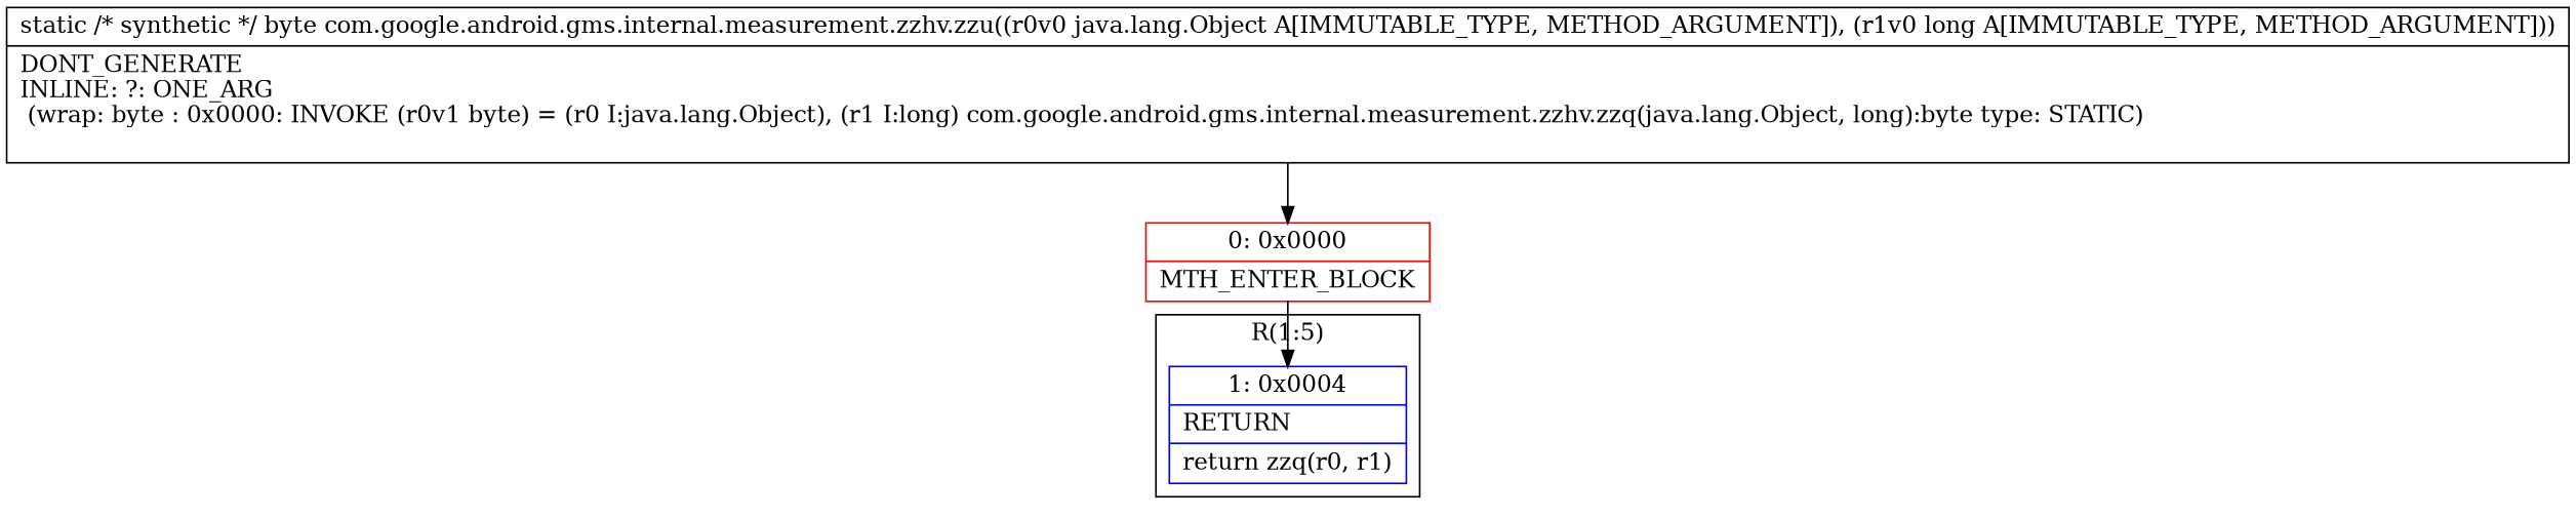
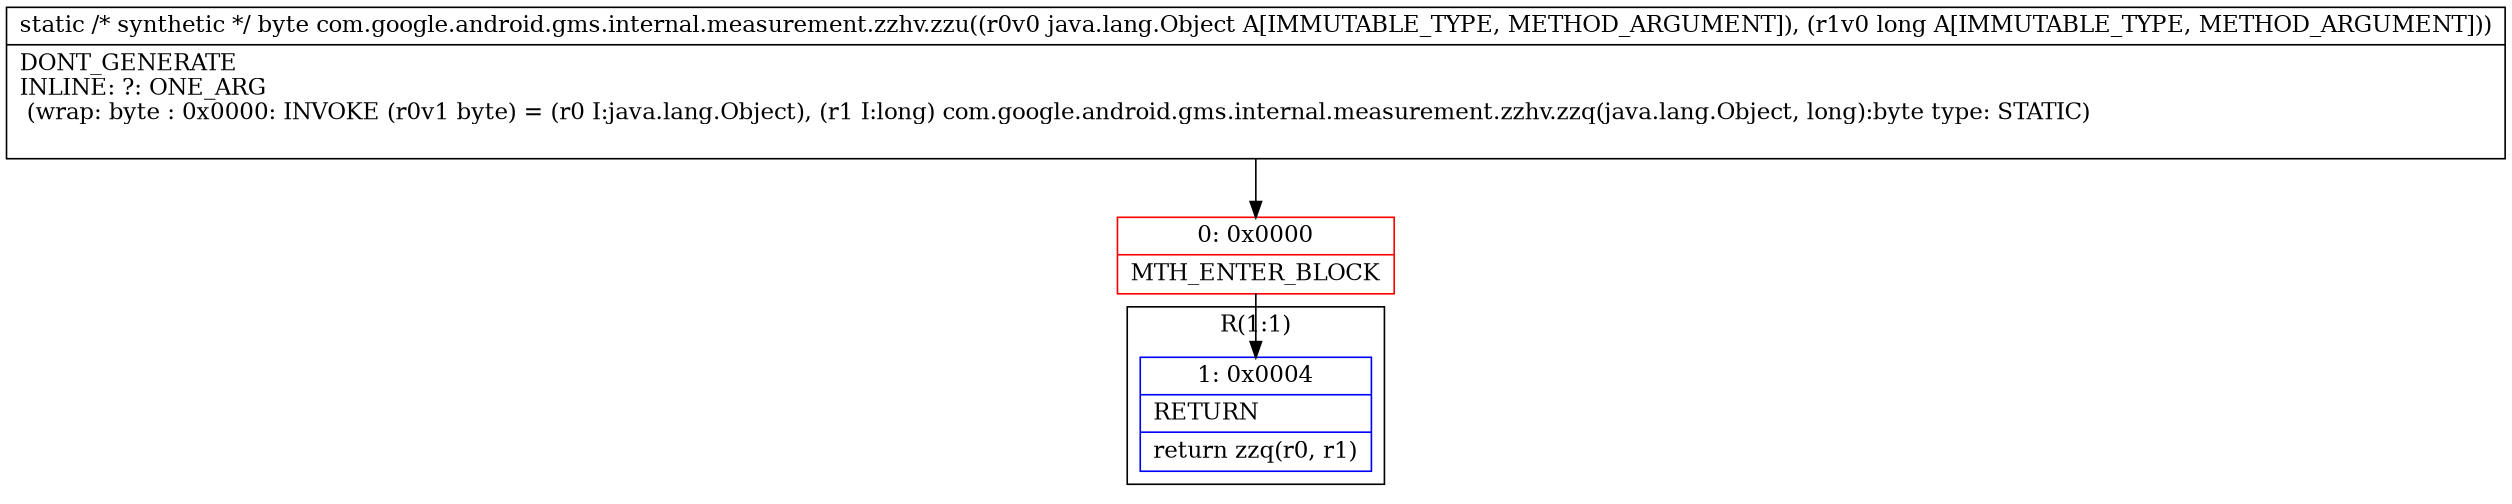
  digraph {
    node [shape=record]
    n1 [color=blue label="{1\:\ 0x0004|RETURN\l|return zzq(r0, r1)\l}"]
    n2 [color=red label="{0\:\ 0x0000|MTH_ENTER_BLOCK\l}"]
    n3 [label="{static \/* synthetic *\/ byte com.google.android.gms.internal.measurement.zzhv.zzu((r0v0 java.lang.Object A[IMMUTABLE_TYPE, METHOD_ARGUMENT]), (r1v0 long A[IMMUTABLE_TYPE, METHOD_ARGUMENT]))  | DONT_GENERATE\lINLINE: ?: ONE_ARG  \l  (wrap: byte : 0x0000: INVOKE  (r0v1 byte) = (r0 I:java.lang.Object), (r1 I:long) com.google.android.gms.internal.measurement.zzhv.zzq(java.lang.Object, long):byte type: STATIC)\l\l}"]
    subgraph cluster_1 {
-     label="R(1:5)"
+     label="R(1:1)"
      n1
    }
    n2 -> n1
    n3 -> n2
  }
